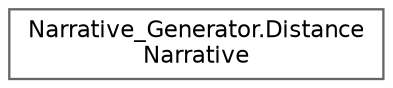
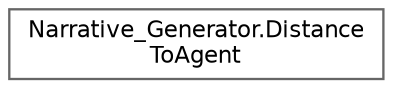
  digraph {
    rankdir=LR
-   n1 [color=grey40 fillcolor=white fontname=Helvetica fontsize=10 height=0.2 label="Narrative_Generator.Distance\lNarrative" shape=box style=filled width=0.4]
+   n1 [color=grey40 fillcolor=white fontname=Helvetica fontsize=10 height=0.2 label="Narrative_Generator.Distance\lToAgent" shape=box style=filled width=0.4]
  }
